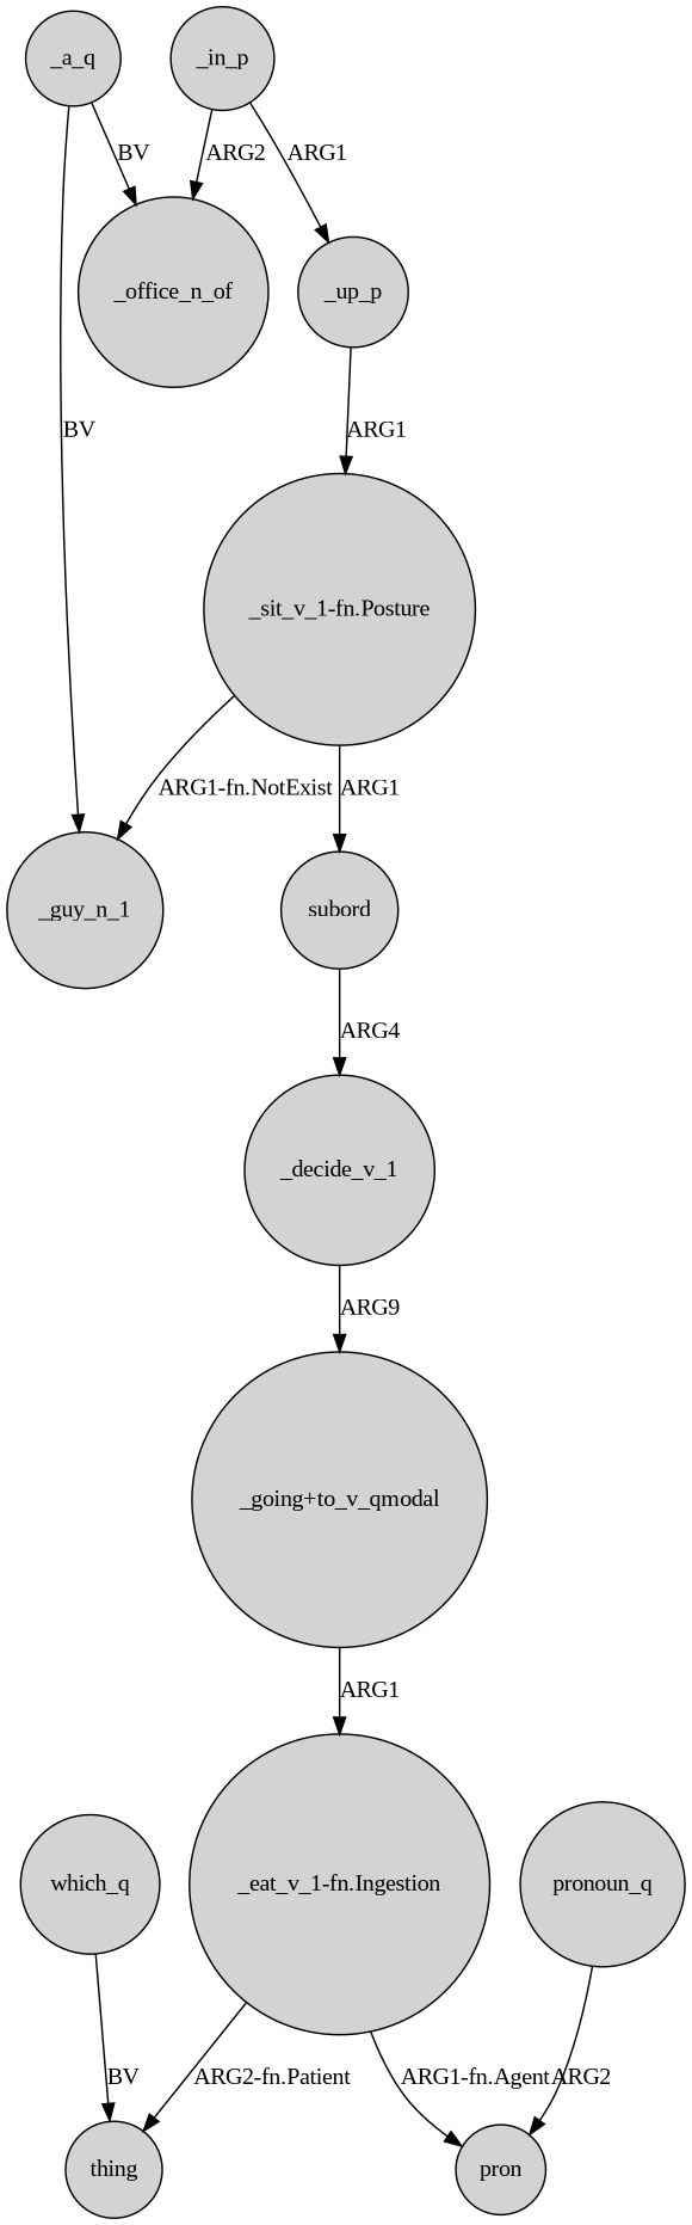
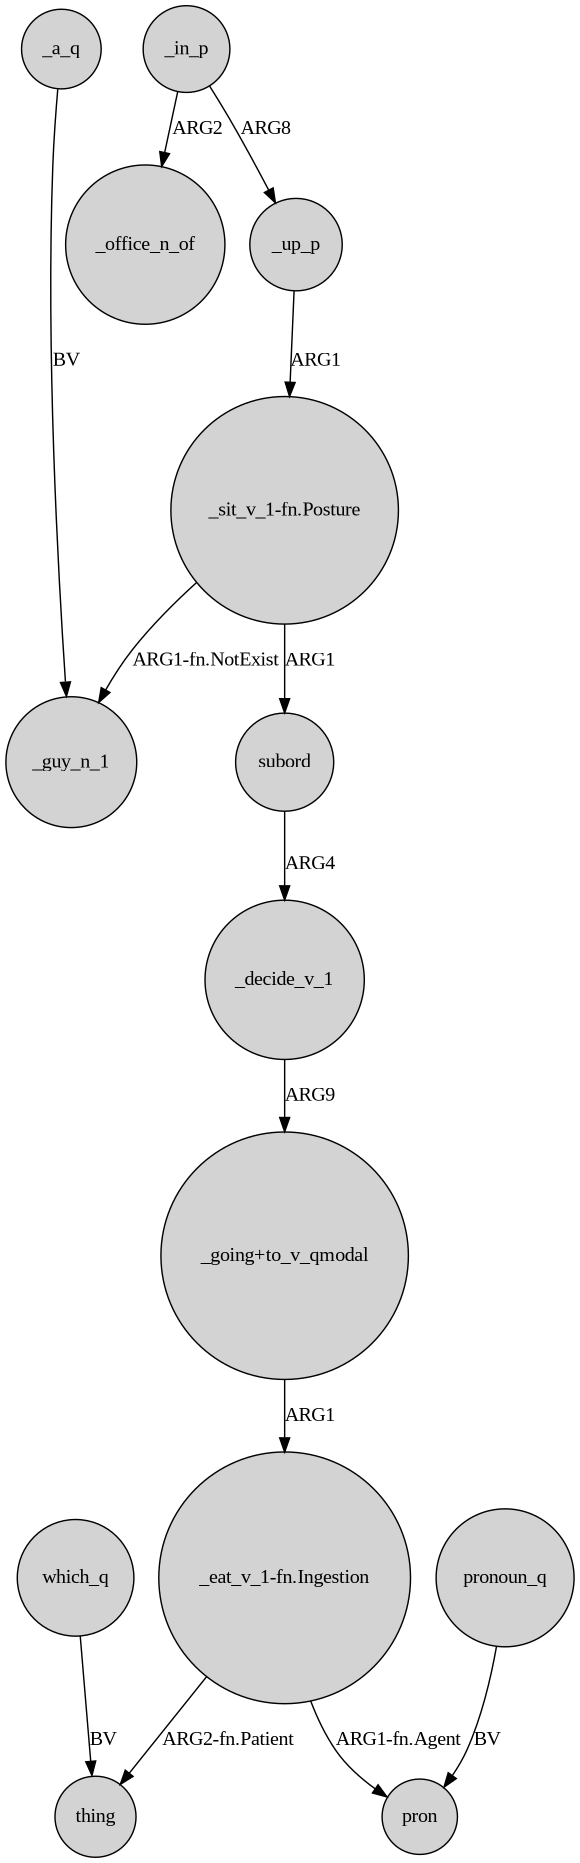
  digraph {
    fontname="Liberation Serif"
    node [fontname="Liberation Serif" shape=circle style=filled]
    edge [fontname="Liberation Serif"]
    "_sit_v_1-fn.Posture"
    _guy_n_1
    subord
    _a_q
    _office_n_of
    _in_p
    _up_p
    _decide_v_1
    "_going+to_v_qmodal"
    "_eat_v_1-fn.Ingestion"
    thing
    pron
    which_q
    pronoun_q
    "_sit_v_1-fn.Posture" -> _guy_n_1 [label="ARG1-fn.NotExist"]
    "_sit_v_1-fn.Posture" -> subord [label=ARG1]
    subord -> _decide_v_1 [label=ARG4]
    _a_q -> _guy_n_1 [label=BV]
-   _a_q -> _office_n_of [label=BV]
    _in_p -> _office_n_of [label=ARG2]
-   _in_p -> _up_p [label=ARG1]
+   _in_p -> _up_p [label=ARG8]
    _up_p -> "_sit_v_1-fn.Posture" [label=ARG1]
    _decide_v_1 -> "_going+to_v_qmodal" [label=ARG9]
    "_going+to_v_qmodal" -> "_eat_v_1-fn.Ingestion" [label=ARG1]
    "_eat_v_1-fn.Ingestion" -> thing [label="ARG2-fn.Patient"]
    "_eat_v_1-fn.Ingestion" -> pron [label="ARG1-fn.Agent"]
    which_q -> thing [label=BV]
-   pronoun_q -> pron [label=ARG2]
+   pronoun_q -> pron [label=BV]
  }
